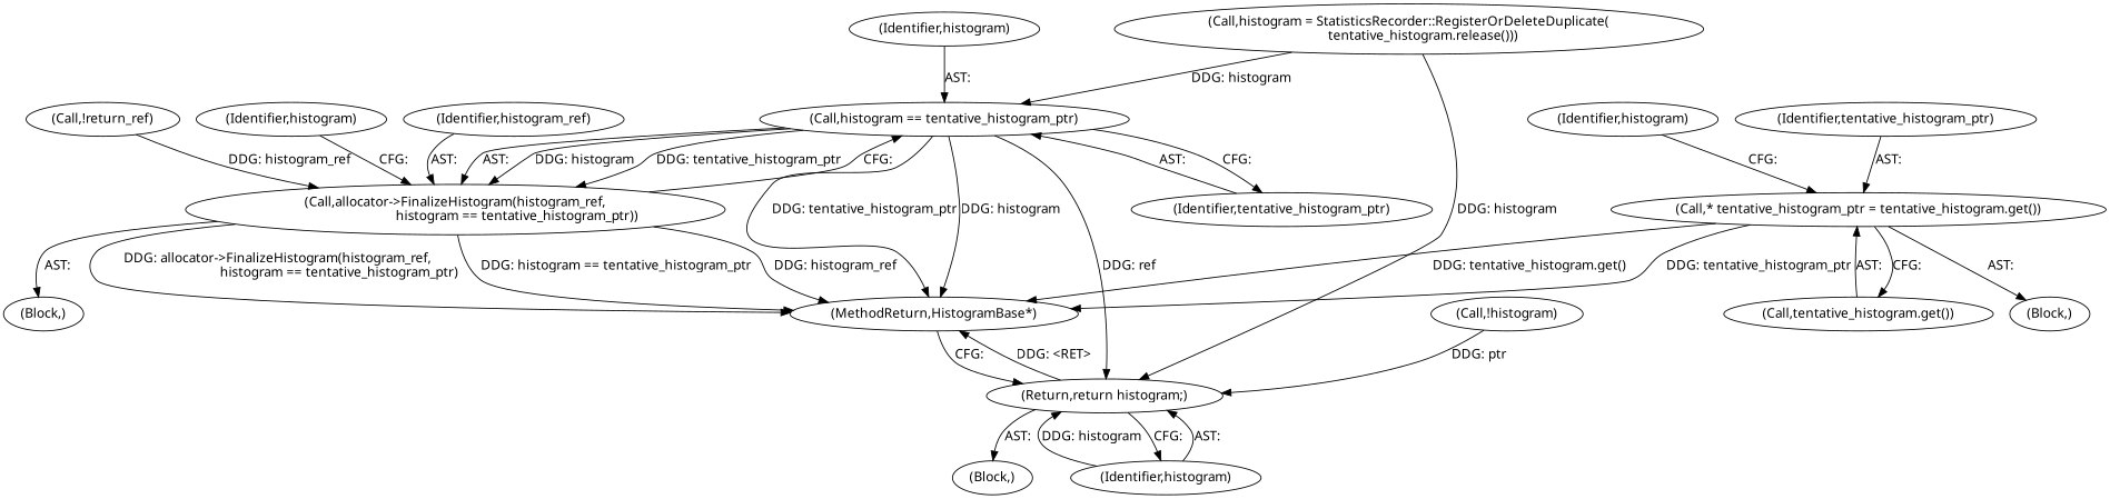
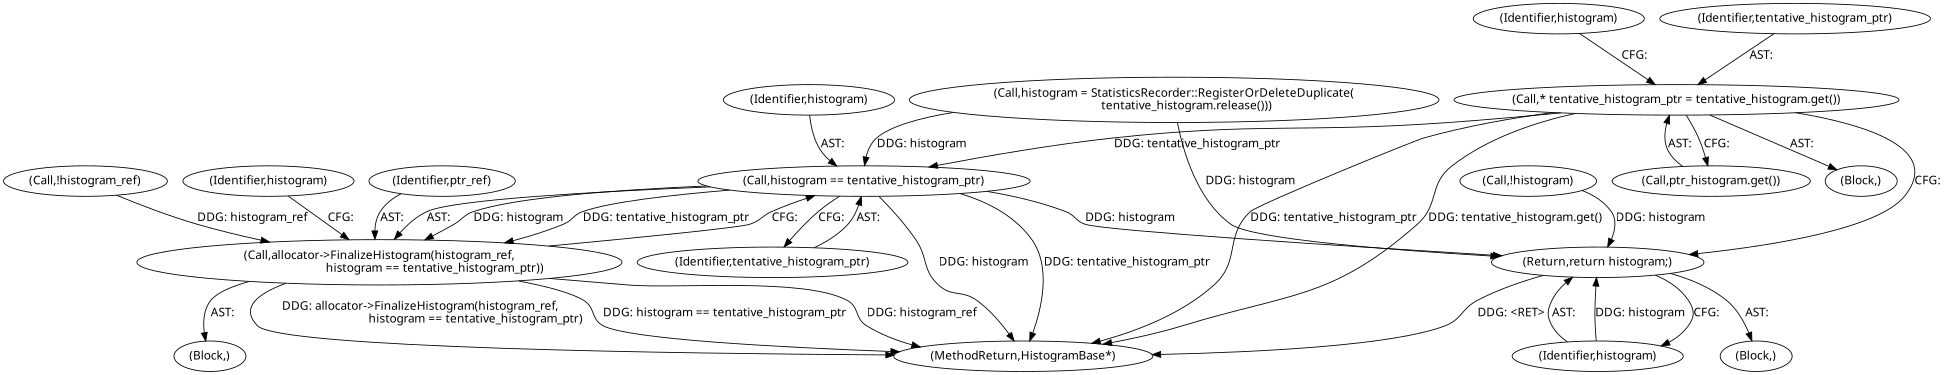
  digraph {
    fontname="Noto Sans"
    node [fontname="Noto Sans"]
    edge [fontname="Noto Sans"]
    n1 [label="(Call,* tentative_histogram_ptr = tentative_histogram.get())"]
    n2 [label="(Call,histogram == tentative_histogram_ptr)"]
-   n3 [label="(Call,tentative_histogram.get())"]
+   n3 [label="(Call,ptr_histogram.get())"]
    n4 [label="(Block,)"]
    n5 [label="(MethodReturn,HistogramBase*)"]
    n6 [label="(Call,allocator->FinalizeHistogram(histogram_ref,\n                                   histogram == tentative_histogram_ptr))"]
    n7 [label="(Return,return histogram;)"]
    n8 [label="(Identifier,tentative_histogram_ptr)"]
    n9 [label="(Block,)"]
    n10 [label="(Block,)"]
    n11 [label="(Identifier,histogram)"]
    n12 [label="(Call,!histogram)"]
    n13 [label="(Identifier,histogram)"]
-   n14 [label="(Identifier,histogram_ref)"]
-   n15 [label="(Call,!return_ref)"]
+   n14 [label="(Identifier,ptr_ref)"]
+   n15 [label="(Call,!histogram_ref)"]
    n16 [label="(Identifier,histogram)"]
    n17 [label="(Identifier,histogram)"]
    n18 [label="(Call,histogram = StatisticsRecorder::RegisterOrDeleteDuplicate(\n        tentative_histogram.release()))"]
    n19 [label="(Identifier,tentative_histogram_ptr)"]
+   n1 -> n2 [label="DDG: tentative_histogram_ptr"]
    n1 -> n3 [label="CFG: "]
    n1 -> n4 [label="AST: "]
    n1 -> n5 [label="DDG: tentative_histogram_ptr"]
    n1 -> n5 [label="DDG: tentative_histogram.get()"]
    n2 -> n5 [label="DDG: tentative_histogram_ptr"]
    n2 -> n5 [label="DDG: histogram"]
    n2 -> n6 [label="AST: "]
    n2 -> n6 [label="DDG: histogram"]
    n2 -> n6 [label="DDG: tentative_histogram_ptr"]
-   n2 -> n7 [label="DDG: ref"]
+   n2 -> n7 [label="DDG: histogram"]
    n2 -> n8 [label="CFG: "]
    n3 -> n1 [label="AST: "]
-   n5 -> n7 [label="CFG: "]
+   n1 -> n7 [label="CFG: "]
    n6 -> n2 [label="CFG: "]
    n6 -> n5 [label="DDG: allocator->FinalizeHistogram(histogram_ref,\n                                   histogram == tentative_histogram_ptr)"]
    n6 -> n5 [label="DDG: histogram == tentative_histogram_ptr"]
    n6 -> n5 [label="DDG: histogram_ref"]
    n6 -> n9 [label="AST: "]
    n7 -> n5 [label="DDG: <RET>"]
    n7 -> n10 [label="AST: "]
    n7 -> n11 [label="CFG: "]
    n8 -> n2 [label="AST: "]
    n11 -> n7 [label="AST: "]
    n11 -> n7 [label="DDG: histogram"]
-   n12 -> n7 [label="DDG: ptr"]
+   n12 -> n7 [label="DDG: histogram"]
    n13 -> n2 [label="AST: "]
    n14 -> n6 [label="AST: "]
    n15 -> n6 [label="DDG: histogram_ref"]
    n16 -> n6 [label="CFG: "]
    n17 -> n1 [label="CFG: "]
    n18 -> n2 [label="DDG: histogram"]
    n18 -> n7 [label="DDG: histogram"]
    n19 -> n1 [label="AST: "]
  }
